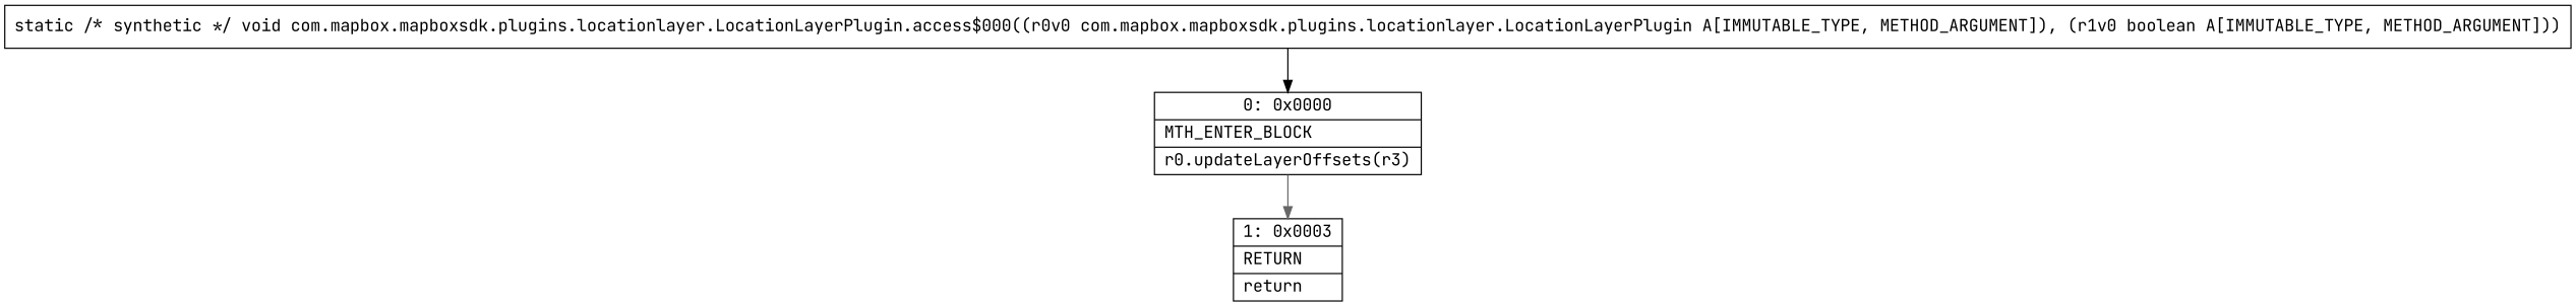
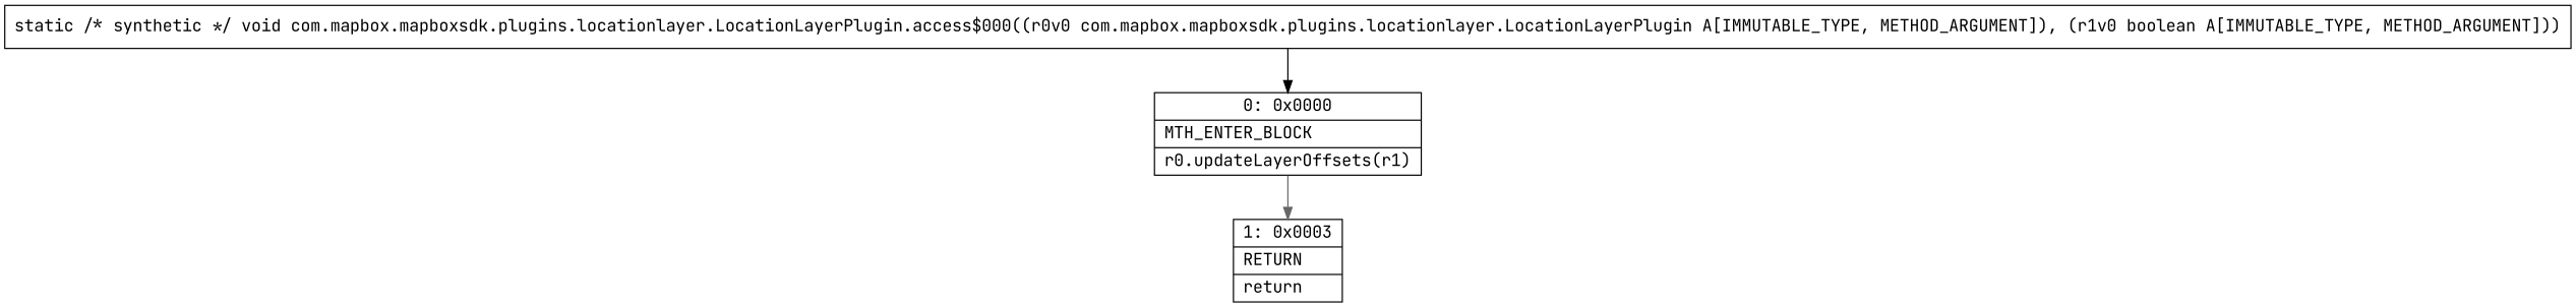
  digraph {
    fontname="JetBrains Mono"
    node [shape=record fontname="JetBrains Mono"]
    edge [fontname="JetBrains Mono"]
-   n1 [label="{0\:\ 0x0000|MTH_ENTER_BLOCK\l|r0.updateLayerOffsets(r3)\l}"]
+   n1 [label="{0\:\ 0x0000|MTH_ENTER_BLOCK\l|r0.updateLayerOffsets(r1)\l}"]
    n2 [label="{1\:\ 0x0003|RETURN\l|return\l}"]
    n3 [label="{static \/* synthetic *\/ void com.mapbox.mapboxsdk.plugins.locationlayer.LocationLayerPlugin.access$000((r0v0 com.mapbox.mapboxsdk.plugins.locationlayer.LocationLayerPlugin A[IMMUTABLE_TYPE, METHOD_ARGUMENT]), (r1v0 boolean A[IMMUTABLE_TYPE, METHOD_ARGUMENT])) }"]
    n1 -> n2 [color=gray40]
    n3 -> n1 [color=black]
  }
